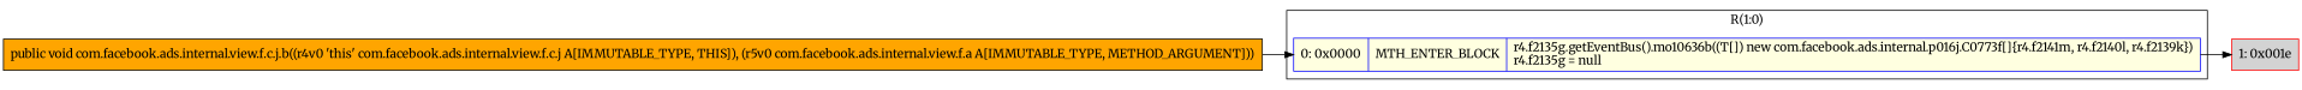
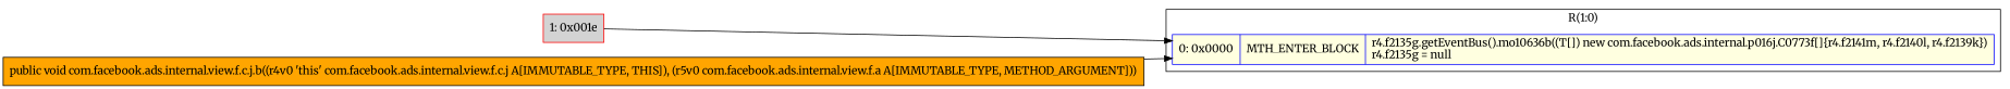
  digraph {
    rankdir=LR
    fontname=Merriweather
    node [shape=record style=filled fontname=Merriweather]
    edge [fontname=Merriweather]
    n1 [color=blue label="{0\:\ 0x0000|MTH_ENTER_BLOCK\l|r4.f2135g.getEventBus().mo10636b((T[]) new com.facebook.ads.internal.p016j.C0773f[]\{r4.f2141m, r4.f2140l, r4.f2139k\})\lr4.f2135g = null\l}" fillcolor=lightyellow]
    n2 [color=red label="{1\:\ 0x001e}" fillcolor=lightgrey]
    n3 [label="{public void com.facebook.ads.internal.view.f.c.j.b((r4v0 'this' com.facebook.ads.internal.view.f.c.j A[IMMUTABLE_TYPE, THIS]), (r5v0 com.facebook.ads.internal.view.f.a A[IMMUTABLE_TYPE, METHOD_ARGUMENT])) }" fillcolor=orange]
    subgraph cluster_1 {
      label="R(1:0)"
      n1
    }
-   n1 -> n2
+   n2 -> n1
    n3 -> n1
  }
